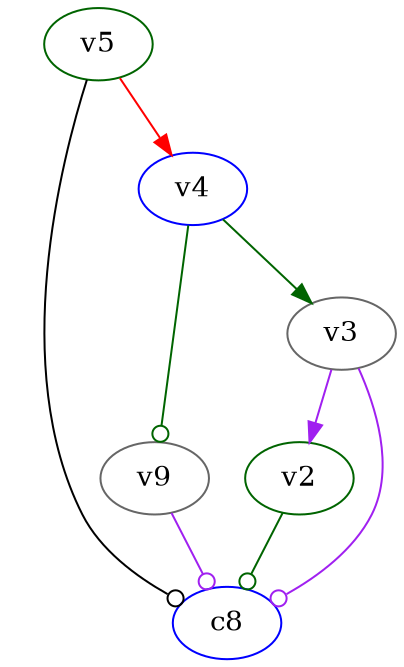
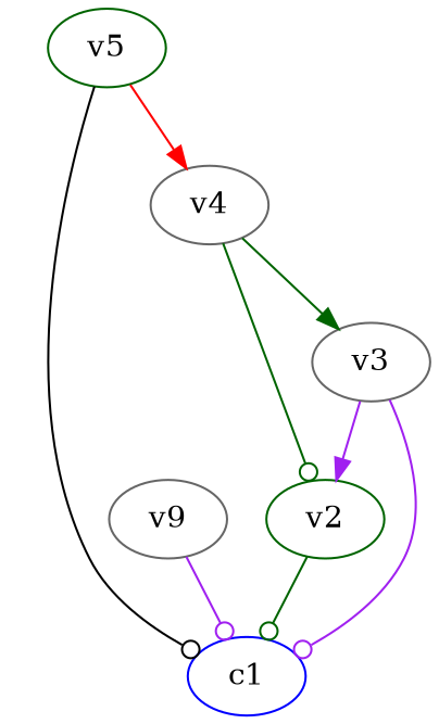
  strict digraph {
    node [color=gray40]
    edge [arrowhead=odot color=purple weight=1]
    n1 [label=v9]
-   c1 [color=blue label=c8]
+   c1 [color=blue]
    v2 [color=darkgreen]
    v3
-   v4 [color=blue]
+   v4
    v5 [color=darkgreen]
    n1 -> c1
    v2 -> c1 [color=darkgreen]
    v3 -> c1
    v3 -> v2 [arrowhead=normal]
-   v4 -> n1 [color=darkgreen]
+   v4 -> v2 [color=darkgreen]
    v4 -> v3 [arrowhead=normal color=darkgreen]
    v5 -> c1 [color=black]
    v5 -> v4 [arrowhead=normal color=red]
  }
